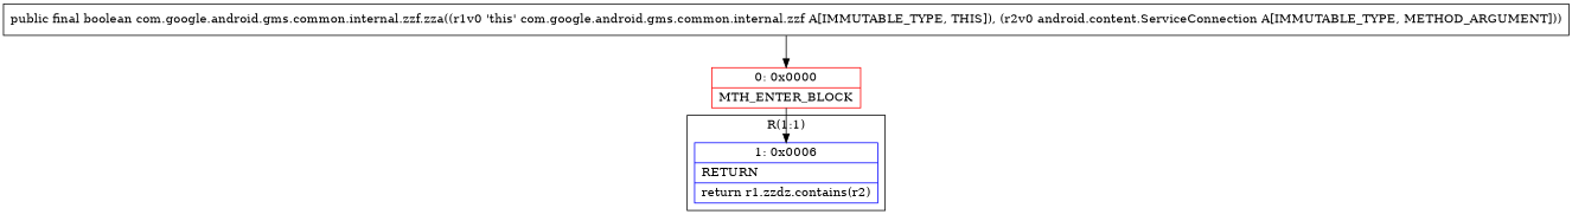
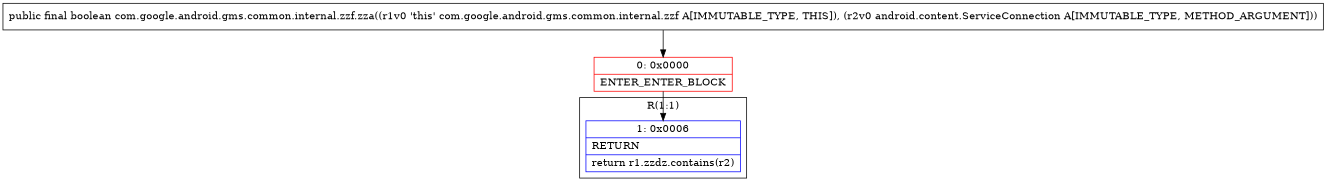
  digraph {
    node [shape=record]
    n1 [color=blue label="{1\:\ 0x0006|RETURN\l|return r1.zzdz.contains(r2)\l}"]
-   n2 [color=red label="{0\:\ 0x0000|MTH_ENTER_BLOCK\l}"]
+   n2 [color=red label="{0\:\ 0x0000|ENTER_ENTER_BLOCK\l}"]
    n3 [label="{public final boolean com.google.android.gms.common.internal.zzf.zza((r1v0 'this' com.google.android.gms.common.internal.zzf A[IMMUTABLE_TYPE, THIS]), (r2v0 android.content.ServiceConnection A[IMMUTABLE_TYPE, METHOD_ARGUMENT])) }"]
    subgraph cluster_1 {
      label="R(1:1)"
      n1
    }
    n2 -> n1
    n3 -> n2
  }
